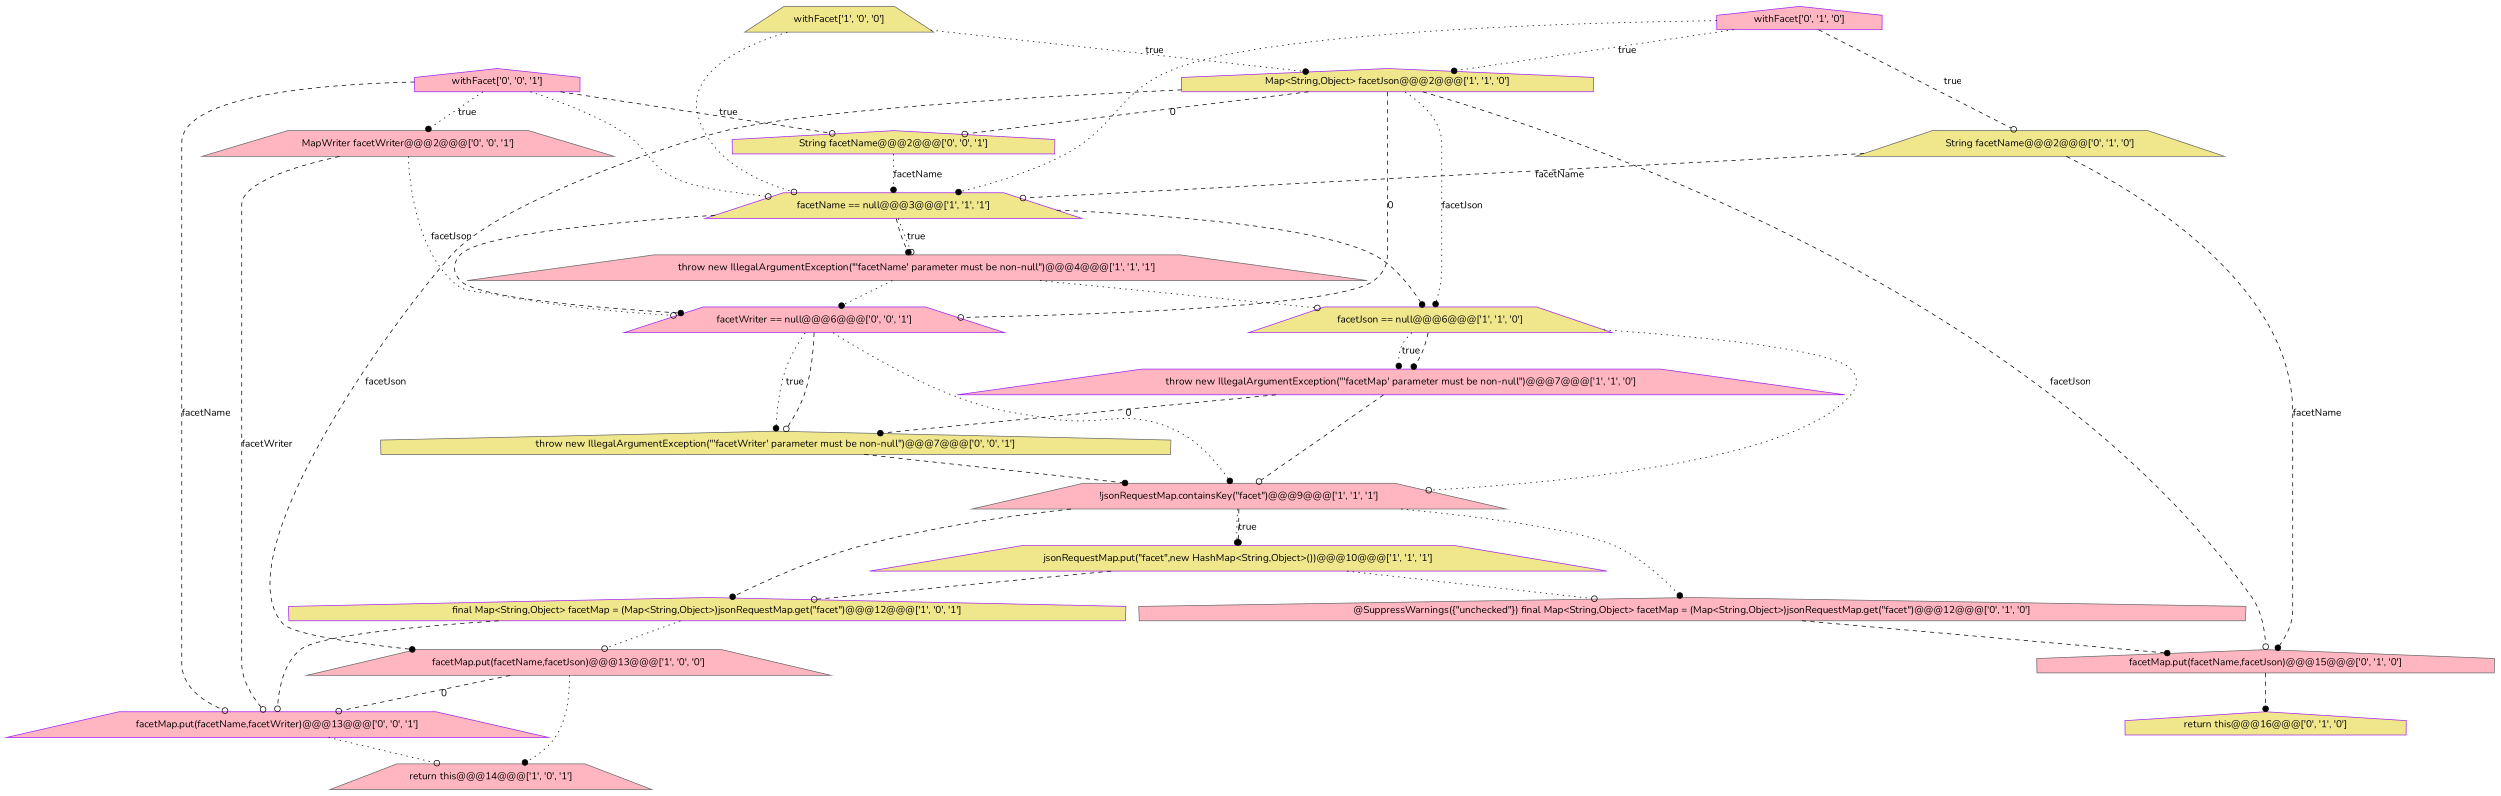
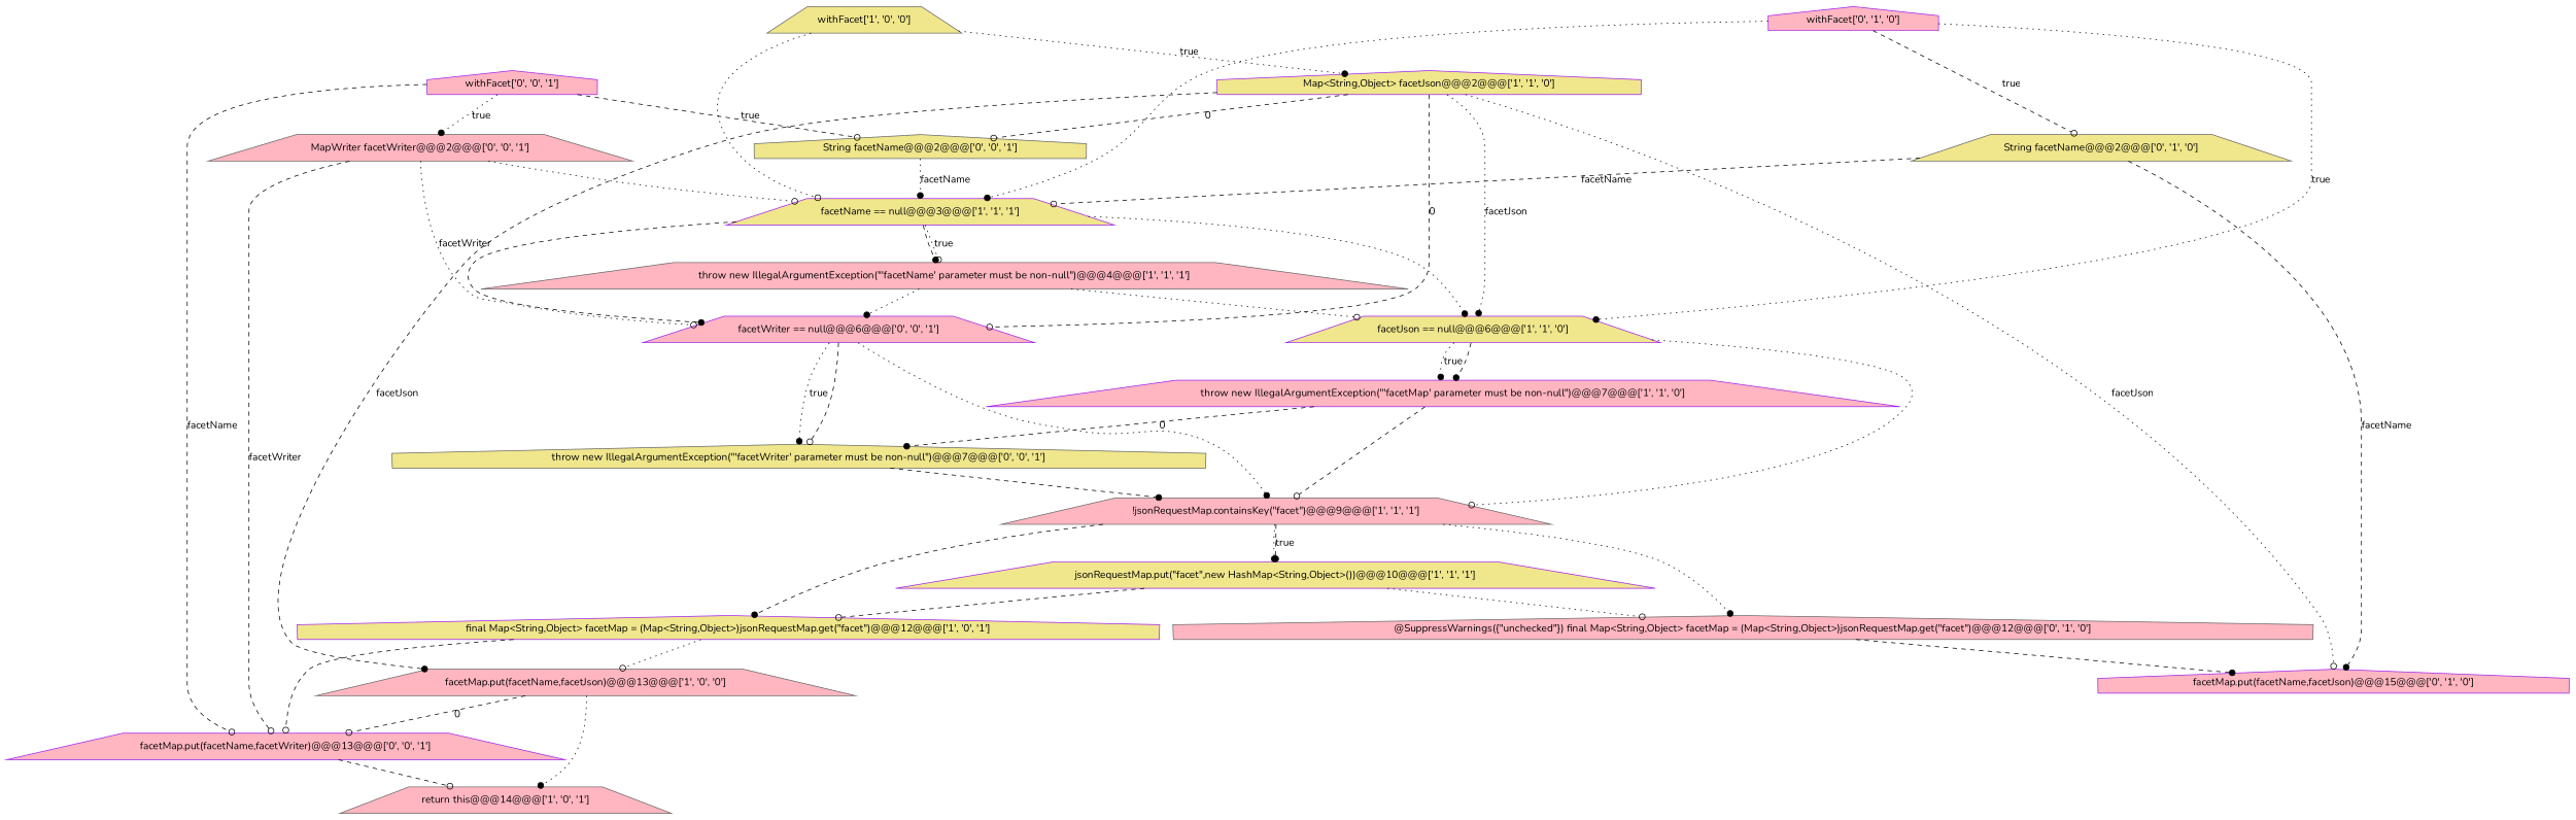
  digraph {
    fontname=Nunito
    node [color=purple fillcolor=lightpink fontname=Nunito shape=trapezium style=filled]
    edge [arrowhead=dot fontname=Nunito style=dashed]
    n1 [label="facetMap.put(facetName,facetWriter)@@@13@@@['0', '0', '1']"]
    n2 [color=gray40 label="return this@@@14@@@['1', '0', '1']"]
    n3 [fillcolor=khaki label="Map<String,Object> facetJson@@@2@@@['1', '1', '0']" shape=house]
-   n4 [color=gray40 label="facetMap.put(facetName,facetJson)@@@15@@@['0', '1', '0']" shape=house]
-   n5 [fillcolor=khaki label="String facetName@@@2@@@['0', '0', '1']" shape=house]
+   n4 [label="facetMap.put(facetName,facetJson)@@@15@@@['0', '1', '0']" shape=house]
+   n5 [color=gray40 fillcolor=khaki label="String facetName@@@2@@@['0', '0', '1']" shape=house]
    n6 [color=gray40 label="facetMap.put(facetName,facetJson)@@@13@@@['1', '0', '0']"]
    n7 [fillcolor=khaki label="facetJson == null@@@6@@@['1', '1', '0']"]
    n8 [label="facetWriter == null@@@6@@@['0', '0', '1']"]
-   n9 [fillcolor=khaki label="return this@@@16@@@['0', '1', '0']" shape=house]
    n10 [fillcolor=khaki label="facetName == null@@@3@@@['1', '1', '1']"]
    n11 [color=gray40 label="!jsonRequestMap.containsKey(\"facet\")@@@9@@@['1', '1', '1']"]
    n12 [label="throw new IllegalArgumentException(\"'facetMap' parameter must be non-null\")@@@7@@@['1', '1', '0']"]
    n13 [label="withFacet['0', '1', '0']" shape=house]
    n14 [color=gray40 fillcolor=khaki label="String facetName@@@2@@@['0', '1', '0']"]
    n15 [color=gray40 label="throw new IllegalArgumentException(\"'facetName' parameter must be non-null\")@@@4@@@['1', '1', '1']"]
    n16 [color=gray40 fillcolor=khaki label="throw new IllegalArgumentException(\"'facetWriter' parameter must be non-null\")@@@7@@@['0', '0', '1']" shape=house]
    n17 [color=gray40 label="@SuppressWarnings({\"unchecked\"}) final Map<String,Object> facetMap = (Map<String,Object>)jsonRequestMap.get(\"facet\")@@@12@@@['0', '1', '0']" shape=house]
    n18 [fillcolor=khaki label="jsonRequestMap.put(\"facet\",new HashMap<String,Object>())@@@10@@@['1', '1', '1']"]
    n19 [fillcolor=khaki label="final Map<String,Object> facetMap = (Map<String,Object>)jsonRequestMap.get(\"facet\")@@@12@@@['1', '0', '1']" shape=house]
    n20 [color=gray40 fillcolor=khaki label="withFacet['1', '0', '0']"]
    n21 [label="withFacet['0', '0', '1']" shape=house]
    n22 [color=gray40 label="MapWriter facetWriter@@@2@@@['0', '0', '1']"]
-   n1 -> n2 [arrowhead=odot style=dotted]
-   n3 -> n4 [arrowhead=odot label=facetJson]
+   n1 -> n2 [arrowhead=odot]
+   n3 -> n4 [arrowhead=odot label=facetJson style=dotted]
    n3 -> n5 [arrowhead=odot label=0]
    n3 -> n6 [label=facetJson]
    n3 -> n7 [label=facetJson style=dotted]
    n3 -> n8 [arrowhead=odot label=0]
-   n4 -> n9
    n5 -> n10 [label=facetName style=dotted]
    n6 -> n1 [arrowhead=odot label=0]
    n6 -> n2 [style=dotted]
    n7 -> n11 [arrowhead=odot style=dotted]
    n7 -> n12 [label=true style=dotted]
    n7 -> n12
    n8 -> n11 [style=dotted]
    n8 -> n16 [label=true style=dotted]
    n8 -> n16 [arrowhead=odot]
-   n10 -> n7
+   n10 -> n7 [style=dotted]
    n10 -> n8
    n10 -> n15
    n10 -> n15 [arrowhead=odot label=true style=dotted]
    n11 -> n17 [style=dotted]
    n11 -> n18 [label=true]
    n11 -> n18 [style=dotted]
    n11 -> n19
    n12 -> n11 [arrowhead=odot]
    n12 -> n16 [label=0]
-   n13 -> n3 [label=true style=dotted]
+   n13 -> n7 [label=true style=dotted]
    n13 -> n10 [style=dotted]
    n13 -> n14 [arrowhead=odot label=true]
    n14 -> n4 [label=facetName]
    n14 -> n10 [arrowhead=odot label=facetName]
    n15 -> n7 [arrowhead=odot style=dotted]
    n15 -> n8 [style=dotted]
    n16 -> n11
    n17 -> n4
    n18 -> n17 [arrowhead=odot style=dotted]
    n18 -> n19 [arrowhead=odot]
    n19 -> n1 [arrowhead=odot]
    n19 -> n6 [arrowhead=odot style=dotted]
    n20 -> n3 [label=true style=dotted]
    n20 -> n10 [arrowhead=odot style=dotted]
    n21 -> n1 [arrowhead=odot label=facetName]
    n21 -> n5 [arrowhead=odot label=true]
-   n21 -> n10 [arrowhead=odot style=dotted]
+   n22 -> n10 [arrowhead=odot style=dotted]
    n21 -> n22 [label=true style=dotted]
    n22 -> n1 [arrowhead=odot label=facetWriter]
-   n22 -> n8 [arrowhead=odot label=facetJson style=dotted]
+   n22 -> n8 [arrowhead=odot label=facetWriter style=dotted]
  }
